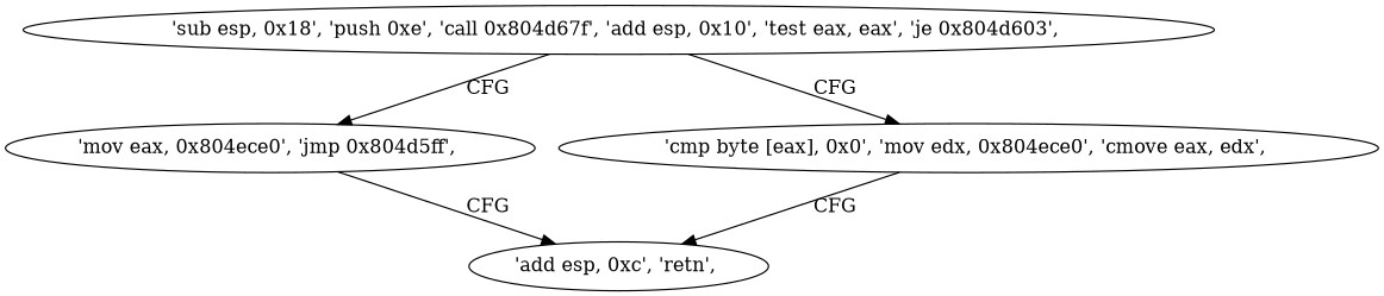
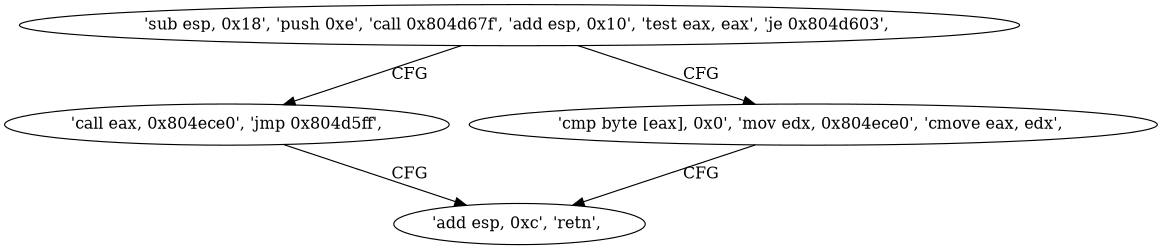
  digraph {
    n1 [label="'sub esp, 0x18', 'push 0xe', 'call 0x804d67f', 'add esp, 0x10', 'test eax, eax', 'je 0x804d603', "]
-   n2 [label="'mov eax, 0x804ece0', 'jmp 0x804d5ff', "]
+   n2 [label="'call eax, 0x804ece0', 'jmp 0x804d5ff',"]
    n3 [label="'cmp byte [eax], 0x0', 'mov edx, 0x804ece0', 'cmove eax, edx', "]
    n4 [label="'add esp, 0xc', 'retn', "]
    n1 -> n2 [label=CFG]
    n1 -> n3 [label=CFG]
    n2 -> n4 [label=CFG]
    n3 -> n4 [label=CFG]
  }
